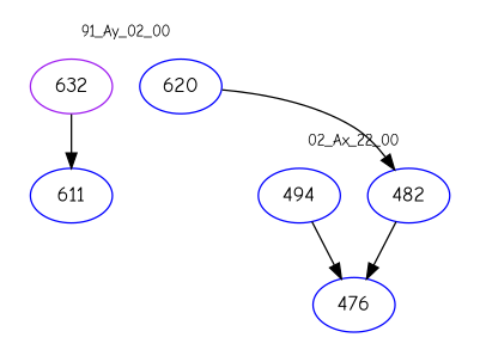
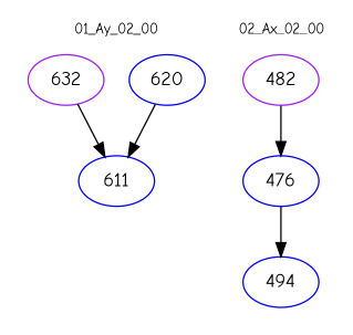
  digraph {
    fontname="Comic Neue"
    node [color=blue fontname="Comic Neue"]
    edge [color=black fontname="Comic Neue"]
    n1 [label=620]
    n2 [label=611]
    n3 [color=purple label=632]
-   n4 [label=482]
+   n4 [color=purple label=482]
    n5 [label=476]
    n6 [label=494]
    subgraph cluster_1 {
      color=white
      fontsize=10
-     label="91_Ay_02_00"
+     label="01_Ay_02_00"
      n1
      n2
      n3
    }
    subgraph cluster_2 {
      color=white
      fontsize=10
-     label="02_Ax_22_00"
+     label="02_Ax_02_00"
      n4
      n5
      n6
    }
-   n1 -> n4
+   n1 -> n2
    n3 -> n2
    n4 -> n5
-   n6 -> n5
+   n5 -> n6
  }
